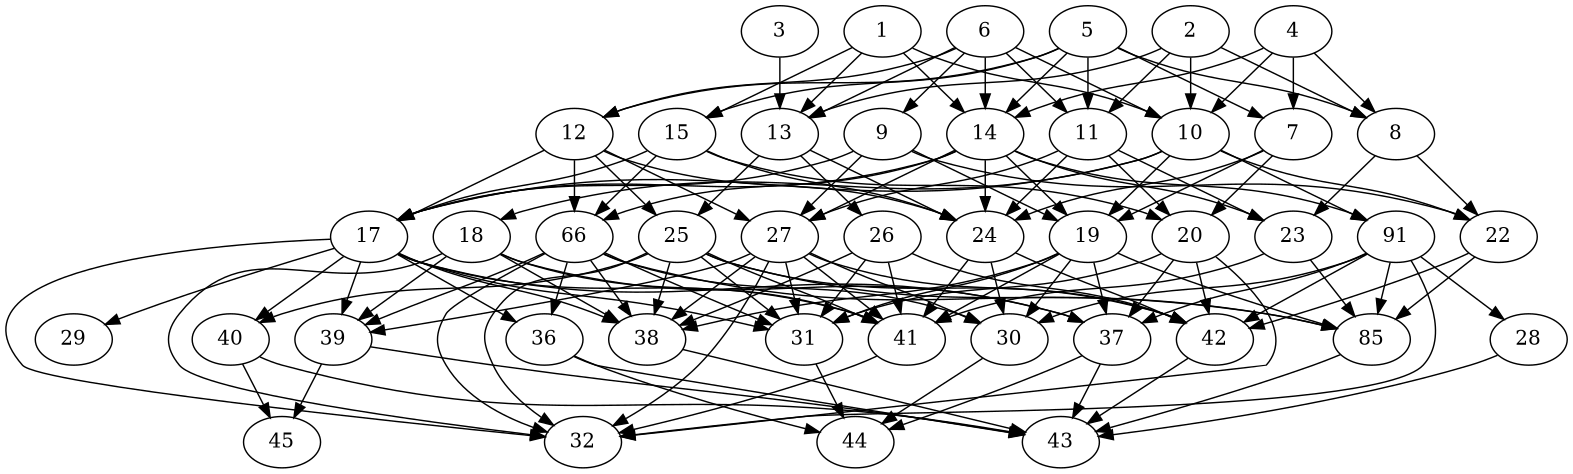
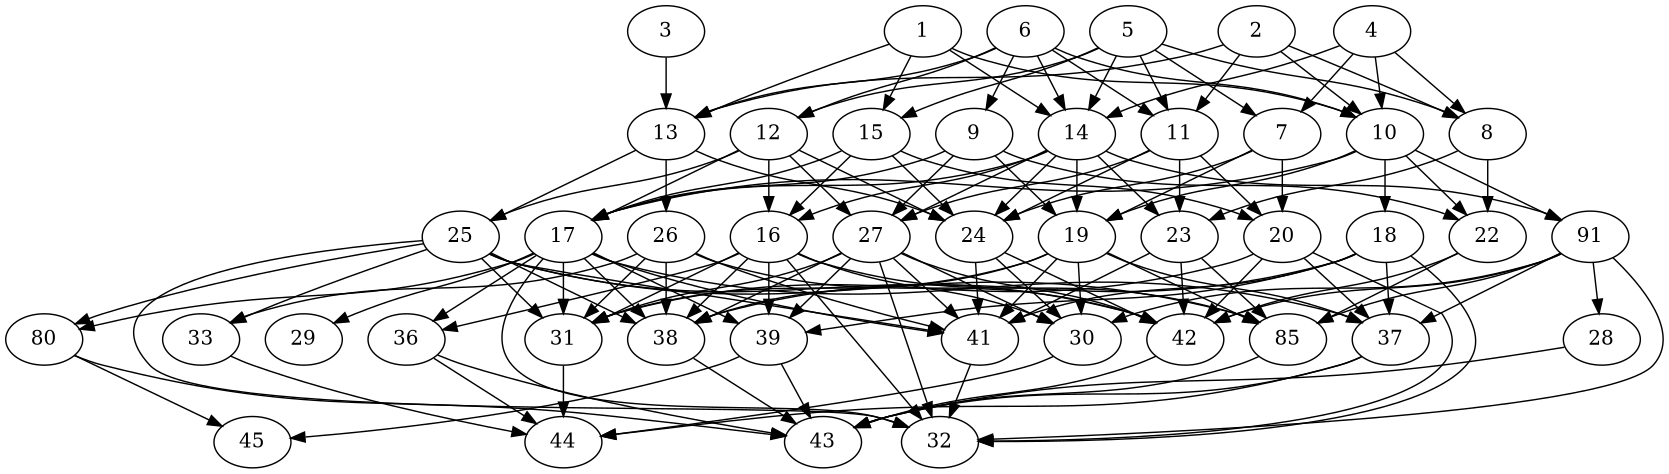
  digraph {
    node [alpha=0.12]
    1 [expect_size=8229439296343355]
    13 [alpha=0.09 expect_size=1125405617183270528]
    14 [expect_size=7632554620888299]
    15 [alpha=0.17 expect_size=765839694255217442816]
    10 [alpha=0.16 expect_size=22775666807327576]
    24 [alpha=0.14 expect_size=1162440168406186459136]
    25 [alpha=0.02 expect_size=2544317022430487552]
    26 [alpha=0.15 expect_size=1406148540193077504]
    19 [alpha=0.14 expect_size=2279141870710456057856]
    23 [alpha=0.13 expect_size=1868321979471409184768]
    17 [expect_size=1895452552269918109696]
    27 [alpha=0.16 expect_size=653768947430809216]
    n13 [alpha=0.11 expect_size=58560976575187124224 label=91]
-   16 [alpha=0.19 expect_size=22979495645230412 label=66]
+   16 [alpha=0.19 expect_size=22979495645230412]
    20 [alpha=0.01 expect_size=294569478763744960]
    30 [alpha=0.13 expect_size=949214338231834771456]
    41 [alpha=0.01 expect_size=229692745733307]
    42 [alpha=0.20 expect_size=44302123582079016]
    31 [alpha=0.07 expect_size=6755293846459491]
    n20 [alpha=0.10 expect_size=4789565649519116288 label=85]
    38 [alpha=0.05 expect_size=487627024399373888]
    32 [alpha=0.07 expect_size=692647711787480832]
-   40 [alpha=0.16 expect_size=641233238383132672]
+   40 [alpha=0.16 expect_size=641233238383132672 label=80]
+   33 [alpha=0.11 expect_size=1321490925431654711296]
    37 [alpha=0.04 expect_size=8237046957275469]
    36 [alpha=0.05 expect_size=101713020879032]
    39 [alpha=0.16 expect_size=2421498598519282]
    29 [alpha=0.03 expect_size=2772880643547506]
    28 [alpha=0.13 expect_size=6086117758239785]
    2 [alpha=0.01 expect_size=33872434138649198592]
    8 [alpha=0.01 expect_size=960056259193515]
    11 [alpha=0.16 expect_size=784148312059891679232]
    22 [expect_size=1822468907075809312768]
    18 [alpha=0.18 expect_size=41271441873799479296]
    3 [alpha=0.13 expect_size=15458285029163008000]
    4 [alpha=0.05 expect_size=19717548583617036288]
    7 [expect_size=89370627878170918912]
    5 [alpha=0.17 expect_size=367236194190514716672]
    12 [alpha=0.04 expect_size=20053918838431308]
    6 [alpha=0.09 expect_size=29155940283927416]
    9 [alpha=0.08 expect_size=2360199662004312]
    44 [alpha=0.09 expect_size=2273468745934500352]
    43 [alpha=0.08 expect_size=10307208012568056]
    45 [alpha=0.14 expect_size=2026449157295702016]
    1 -> 13
    1 -> 14
    1 -> 15
    1 -> 10
    13 -> 24
    13 -> 25
    13 -> 26
    14 -> 24
    14 -> 19
    14 -> 23
    14 -> 17
    14 -> 27
    14 -> n13
    14 -> 16
    15 -> 24
    15 -> 17
    15 -> 16
    15 -> 20
    10 -> 19
    10 -> 17
    10 -> n13
    10 -> 22
    10 -> 18
    24 -> 30
    24 -> 41
    24 -> 42
    25 -> 41
    25 -> 42
    25 -> 31
    25 -> n20
    25 -> 38
    25 -> 32
    25 -> 40
+   25 -> 33
    26 -> 41
    26 -> 42
    26 -> 31
    26 -> 38
+   26 -> 33
    19 -> 30
    19 -> 41
    19 -> 31
    19 -> n20
    19 -> 38
    19 -> 37
    23 -> 41
+   23 -> 42
    23 -> n20
    17 -> 41
    17 -> 31
    17 -> 38
    17 -> 32
    17 -> 40
    17 -> 37
    17 -> 36
    17 -> 39
    17 -> 29
    27 -> 30
    27 -> 41
    27 -> 42
    27 -> 31
    27 -> 38
    27 -> 32
    27 -> 39
    n13 -> 30
    n13 -> 42
    n13 -> n20
    n13 -> 32
    n13 -> 37
    n13 -> 28
    16 -> 30
    16 -> 31
    16 -> n20
    16 -> 38
    16 -> 32
    16 -> 36
    16 -> 39
    20 -> 42
    20 -> 31
    20 -> 32
    20 -> 37
    30 -> 44
    41 -> 32
    42 -> 43
    31 -> 44
    n20 -> 43
    38 -> 43
    40 -> 43
    40 -> 45
+   33 -> 44
    37 -> 44
    37 -> 43
    36 -> 44
    36 -> 43
    39 -> 43
    39 -> 45
    28 -> 43
    2 -> 13
    2 -> 10
    2 -> 8
    2 -> 11
    8 -> 23
    8 -> 22
    11 -> 24
    11 -> 23
    11 -> 27
    11 -> 20
    22 -> 42
    22 -> n20
    18 -> 41
    18 -> 38
    18 -> 32
    18 -> 37
    18 -> 39
    3 -> 13
    4 -> 14
    4 -> 10
    4 -> 8
    4 -> 7
    7 -> 24
    7 -> 19
    7 -> 20
    5 -> 14
    5 -> 15
    5 -> 8
    5 -> 11
    5 -> 7
    5 -> 12
    12 -> 24
    12 -> 25
    12 -> 17
    12 -> 27
    12 -> 16
    6 -> 13
    6 -> 14
    6 -> 10
    6 -> 11
    6 -> 12
    6 -> 9
    9 -> 19
    9 -> 17
    9 -> 27
    9 -> 22
  }
